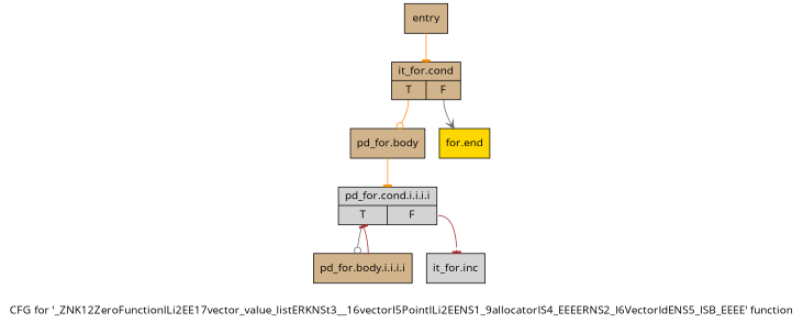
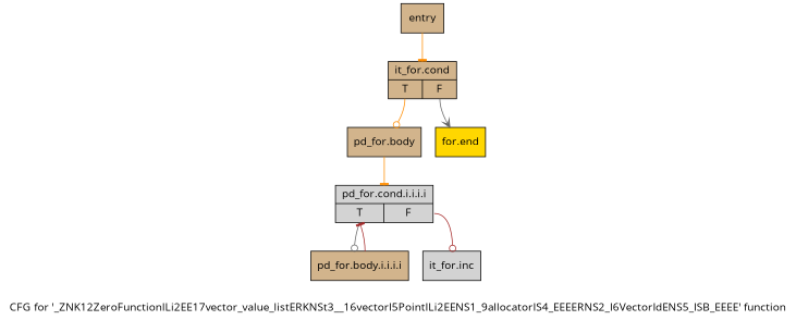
  digraph {
    fontname="Open Sans"
    label="CFG for '_ZNK12ZeroFunctionILi2EE17vector_value_listERKNSt3__16vectorI5PointILi2EENS1_9allocatorIS4_EEEERNS2_I6VectorIdENS5_ISB_EEEE' function"
    node [fillcolor=tan fontname="Open Sans" shape=record style=filled]
    edge [arrowhead=tee color=darkorange fontname="Open Sans"]
    n1 [label="{entry}"]
    n2 [label="{it_for.cond|{<s0>T|<s1>F}}"]
    n3 [label="{pd_for.body}"]
    n4 [fillcolor=gold label="{for.end}"]
    n5 [fillcolor=lightgrey label="{pd_for.cond.i.i.i.i|{<s0>T|<s1>F}}"]
    n6 [label="{pd_for.body.i.i.i.i}"]
    n7 [fillcolor=lightgrey label="{it_for.inc}"]
    n1 -> n2
    n2 -> n3 [arrowhead=odot tailport=s0]
    n2 -> n4 [arrowhead=vee color=gray40 tailport=s1]
    n3 -> n5
    n5 -> n6 [arrowhead=odot color=gray40 tailport=s0]
-   n5 -> n7 [color=brown tailport=s1]
+   n5 -> n7 [arrowhead=odot color=brown tailport=s1]
    n6 -> n5 [color=brown]
  }
